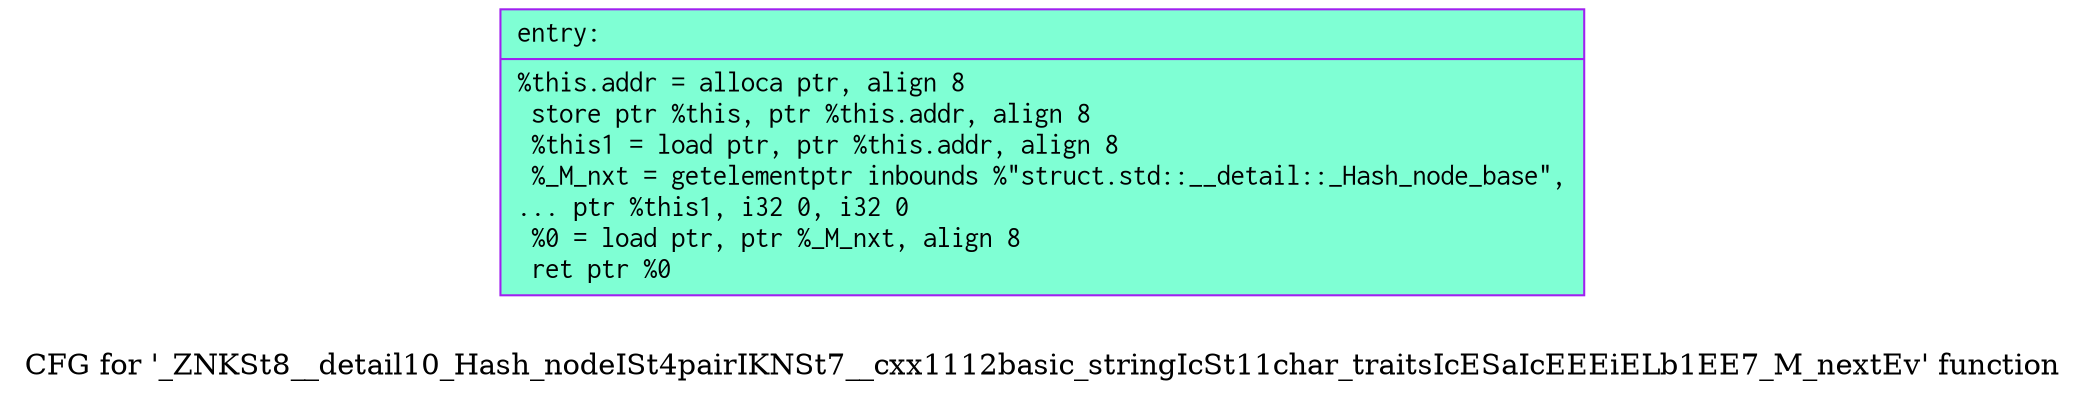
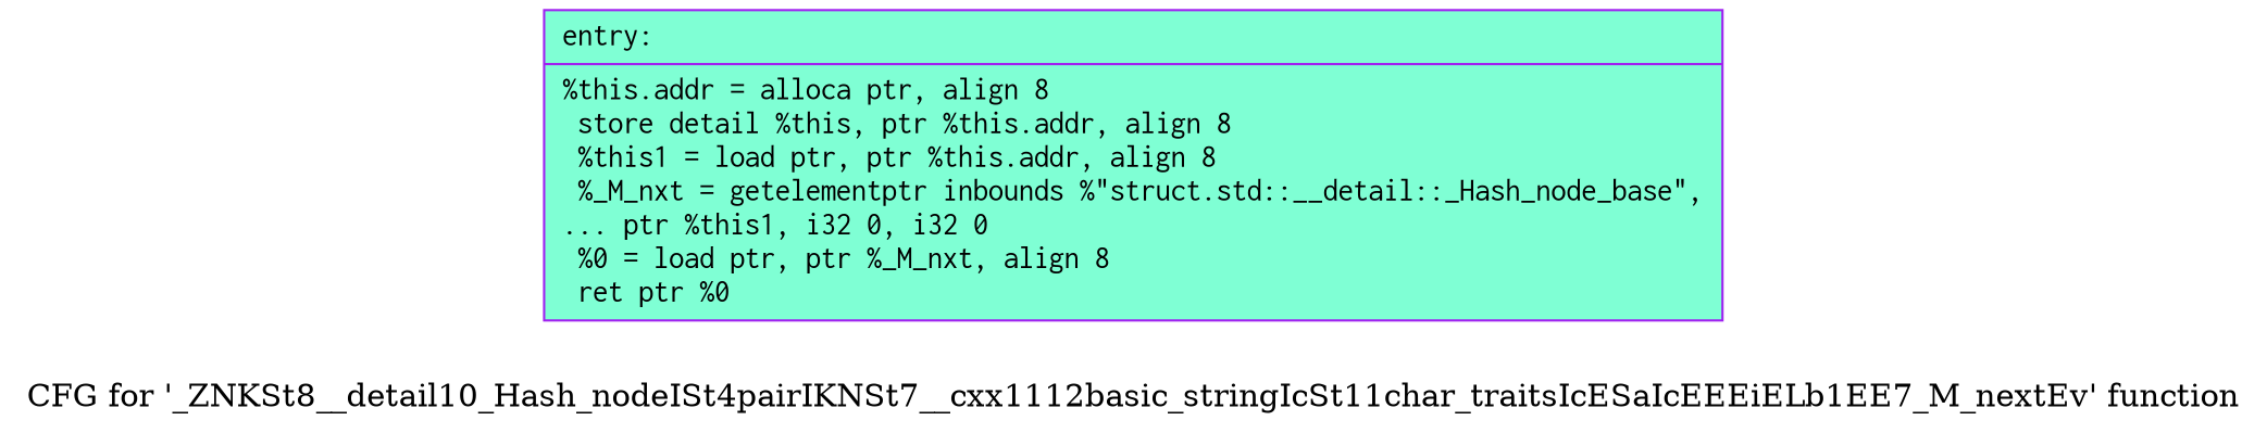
  digraph {
    label="CFG for '_ZNKSt8__detail10_Hash_nodeISt4pairIKNSt7__cxx1112basic_stringIcSt11char_traitsIcESaIcEEEiELb1EE7_M_nextEv' function"
-   n1 [color=purple fillcolor=aquamarine fontname=Courier label="{entry:\l|  %this.addr = alloca ptr, align 8\l  store ptr %this, ptr %this.addr, align 8\l  %this1 = load ptr, ptr %this.addr, align 8\l  %_M_nxt = getelementptr inbounds %\"struct.std::__detail::_Hash_node_base\",\l... ptr %this1, i32 0, i32 0\l  %0 = load ptr, ptr %_M_nxt, align 8\l  ret ptr %0\l}" shape=record style=filled]
+   n1 [color=purple fillcolor=aquamarine fontname=Courier label="{entry:\l|  %this.addr = alloca ptr, align 8\l  store detail %this, ptr %this.addr, align 8\l  %this1 = load ptr, ptr %this.addr, align 8\l  %_M_nxt = getelementptr inbounds %\"struct.std::__detail::_Hash_node_base\",\l... ptr %this1, i32 0, i32 0\l  %0 = load ptr, ptr %_M_nxt, align 8\l  ret ptr %0\l}" shape=record style=filled]
  }
